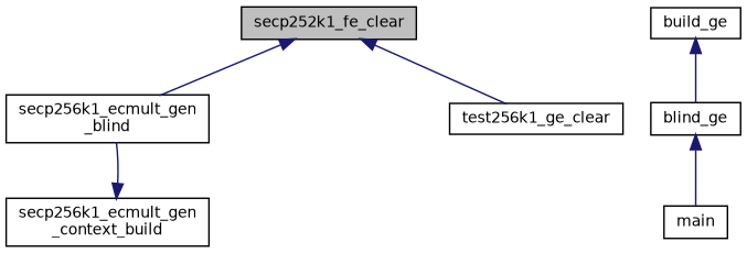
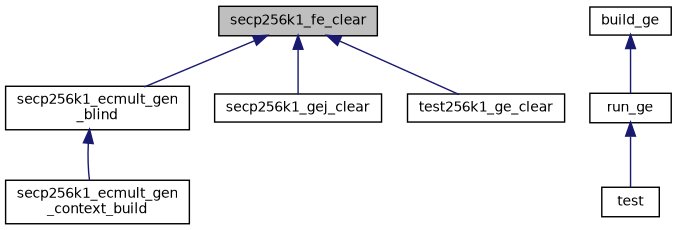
  digraph {
    rankdir=TB
    node [color=black fillcolor=white fontname=Helvetica fontsize=10 shape=record style=filled]
    edge [color=midnightblue dir=back fontname=Helvetica fontsize=10 labelfontname=Helvetica labelfontsize=10 style=solid]
-   n1 [fillcolor=grey75 fontcolor=black height=0.2 label=secp252k1_fe_clear width=0.4]
+   n1 [fillcolor=grey75 fontcolor=black height=0.2 label=secp256k1_fe_clear width=0.4]
    n2 [height=0.2 label="secp256k1_ecmult_gen\l_blind" width=0.4]
+   n3 [height=0.2 label=secp256k1_gej_clear width=0.4]
    n4 [height=0.2 label=test256k1_ge_clear width=0.4]
    n5 [height=0.2 label="secp256k1_ecmult_gen\l_context_build" width=0.4]
    n6 [height=0.2 label=build_ge width=0.4]
-   n7 [height=0.2 label=blind_ge width=0.4]
-   n8 [height=0.2 label=main width=0.4]
+   n7 [height=0.2 label=run_ge width=0.4]
+   n8 [height=0.2 label=test width=0.4]
    n1 -> n2
+   n1 -> n3
    n1 -> n4
-   n5 -> n2
+   n2 -> n5
    n6 -> n7
    n7 -> n8
  }
